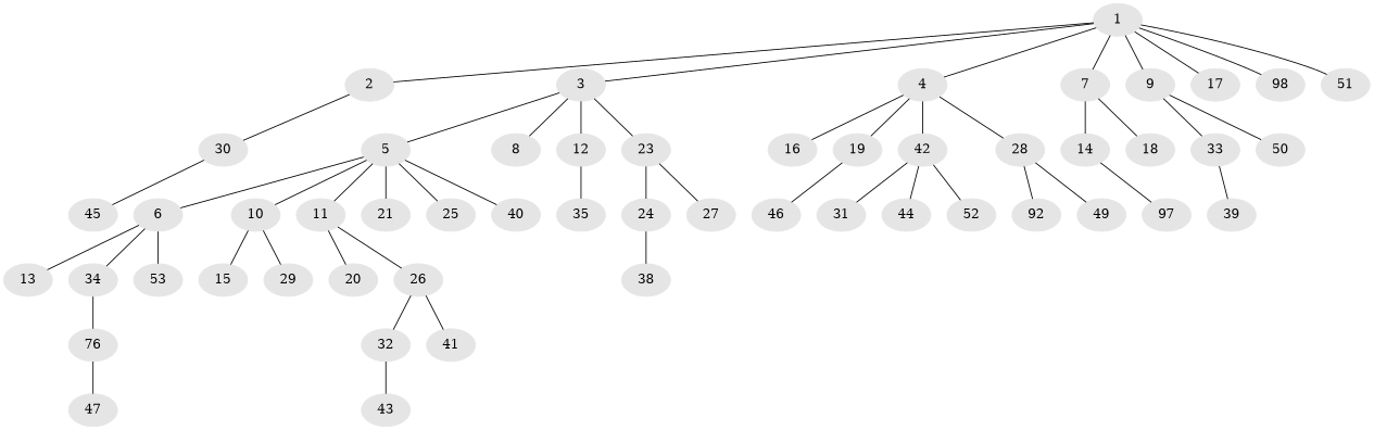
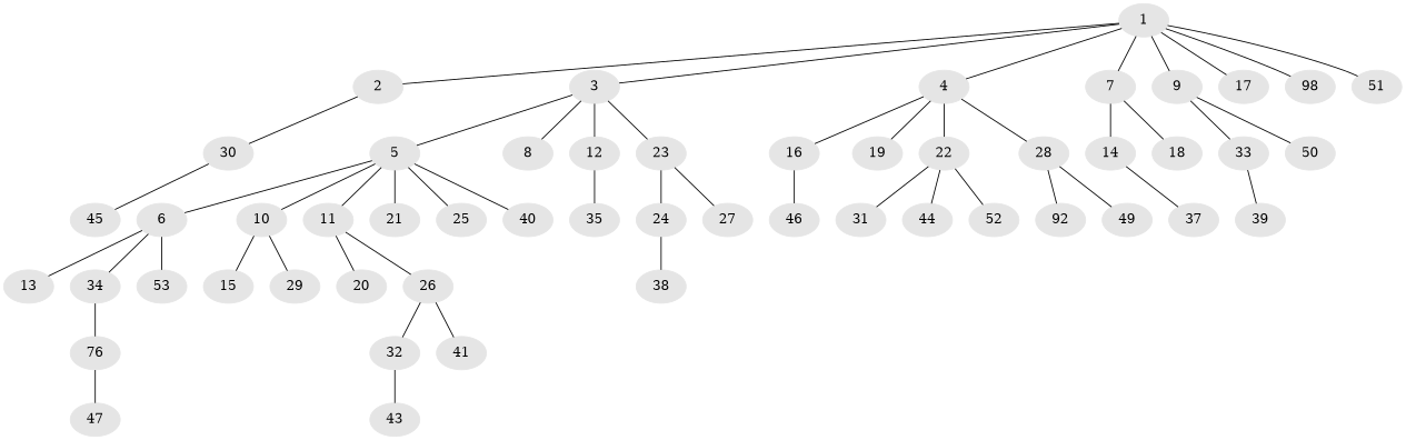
  graph {
    node [color=gray90 style=filled]
    1
    2
    3
    4
    7
    9
    17
    n8 [label=98]
    51
    30
    5
    8
    12
    23
    16
    19
-   22 [label=42]
+   22
    28
    14
    18
    33
    50
    45
    6
    10
    11
    21
    25
    40
    35
    24
    27
    46
    31
    44
    52
    13
    34
    53
    15
    29
    20
    26
    n44 [label=76]
-   37 [label=97]
+   37
    39
    32
    41
    n49 [label=92]
    49
    38
    43
    47
    1 -- 2
    1 -- 3
    1 -- 4
    1 -- 7
    1 -- 9
    1 -- 17
    1 -- n8
    1 -- 51
    2 -- 30
    3 -- 5
    3 -- 8
    3 -- 12
    3 -- 23
    4 -- 16
    4 -- 19
    4 -- 22
    4 -- 28
    7 -- 14
    7 -- 18
    9 -- 33
    9 -- 50
    30 -- 45
    5 -- 6
    5 -- 10
    5 -- 11
    5 -- 21
    5 -- 25
    5 -- 40
    12 -- 35
    23 -- 24
    23 -- 27
-   19 -- 46
+   16 -- 46
    22 -- 31
    22 -- 44
    22 -- 52
    28 -- n49
    28 -- 49
    14 -- 37
    33 -- 39
    6 -- 13
    6 -- 34
    6 -- 53
    10 -- 15
    10 -- 29
    11 -- 20
    11 -- 26
    24 -- 38
    34 -- n44
    26 -- 32
    26 -- 41
    n44 -- 47
    32 -- 43
  }
